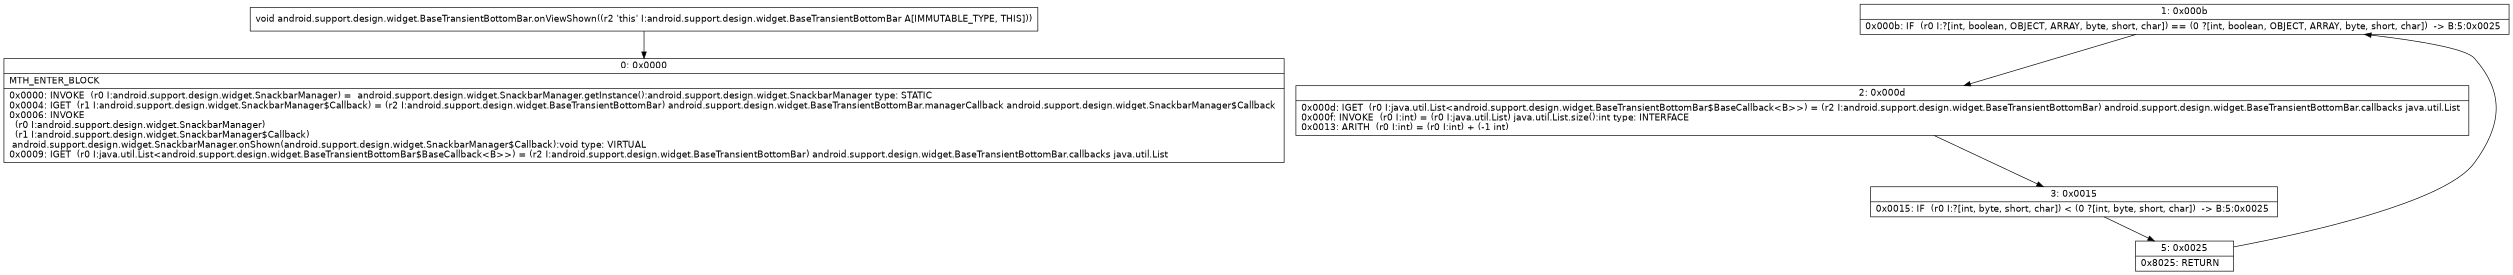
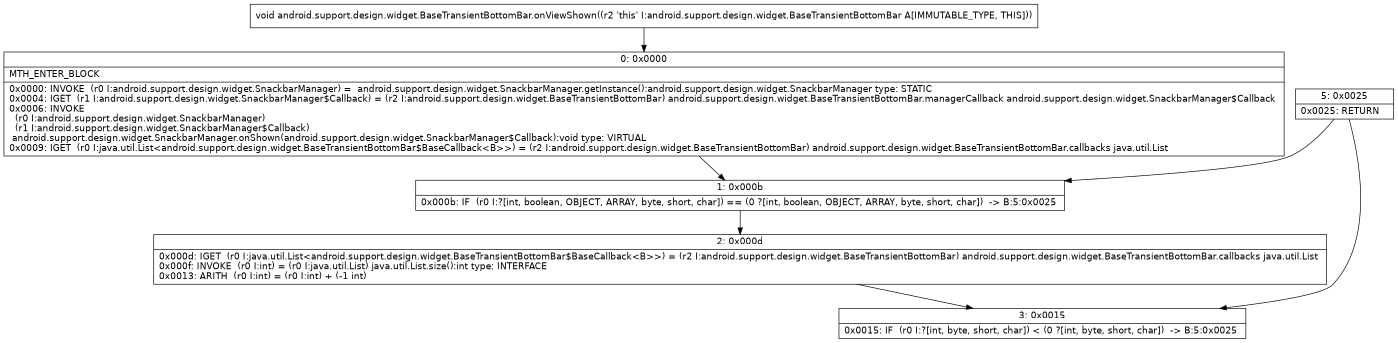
  digraph {
    fontname="DejaVu Sans"
    node [fontname="DejaVu Sans" shape=record]
    edge [fontname="DejaVu Sans"]
    n1 [label="{0\:\ 0x0000|MTH_ENTER_BLOCK\l|0x0000: INVOKE  (r0 I:android.support.design.widget.SnackbarManager) =  android.support.design.widget.SnackbarManager.getInstance():android.support.design.widget.SnackbarManager type: STATIC \l0x0004: IGET  (r1 I:android.support.design.widget.SnackbarManager$Callback) = (r2 I:android.support.design.widget.BaseTransientBottomBar) android.support.design.widget.BaseTransientBottomBar.managerCallback android.support.design.widget.SnackbarManager$Callback \l0x0006: INVOKE  \l  (r0 I:android.support.design.widget.SnackbarManager)\l  (r1 I:android.support.design.widget.SnackbarManager$Callback)\l android.support.design.widget.SnackbarManager.onShown(android.support.design.widget.SnackbarManager$Callback):void type: VIRTUAL \l0x0009: IGET  (r0 I:java.util.List\<android.support.design.widget.BaseTransientBottomBar$BaseCallback\<B\>\>) = (r2 I:android.support.design.widget.BaseTransientBottomBar) android.support.design.widget.BaseTransientBottomBar.callbacks java.util.List \l}"]
    n2 [label="{1\:\ 0x000b|0x000b: IF  (r0 I:?[int, boolean, OBJECT, ARRAY, byte, short, char]) == (0 ?[int, boolean, OBJECT, ARRAY, byte, short, char])  \-\> B:5:0x0025 \l}"]
    n3 [label="{2\:\ 0x000d|0x000d: IGET  (r0 I:java.util.List\<android.support.design.widget.BaseTransientBottomBar$BaseCallback\<B\>\>) = (r2 I:android.support.design.widget.BaseTransientBottomBar) android.support.design.widget.BaseTransientBottomBar.callbacks java.util.List \l0x000f: INVOKE  (r0 I:int) = (r0 I:java.util.List) java.util.List.size():int type: INTERFACE \l0x0013: ARITH  (r0 I:int) = (r0 I:int) + (\-1 int) \l}"]
    n4 [label="{3\:\ 0x0015|0x0015: IF  (r0 I:?[int, byte, short, char]) \< (0 ?[int, byte, short, char])  \-\> B:5:0x0025 \l}"]
-   n5 [label="{5\:\ 0x0025|0x8025: RETURN   \l}"]
+   n5 [label="{5\:\ 0x0025|0x0025: RETURN   \l}"]
    n6 [label="{void android.support.design.widget.BaseTransientBottomBar.onViewShown((r2 'this' I:android.support.design.widget.BaseTransientBottomBar A[IMMUTABLE_TYPE, THIS])) }"]
+   n1 -> n2
    n2 -> n3 [style=solid]
    n3 -> n4
-   n4 -> n5
+   n5 -> n4
    n5 -> n2
    n6 -> n1
  }
